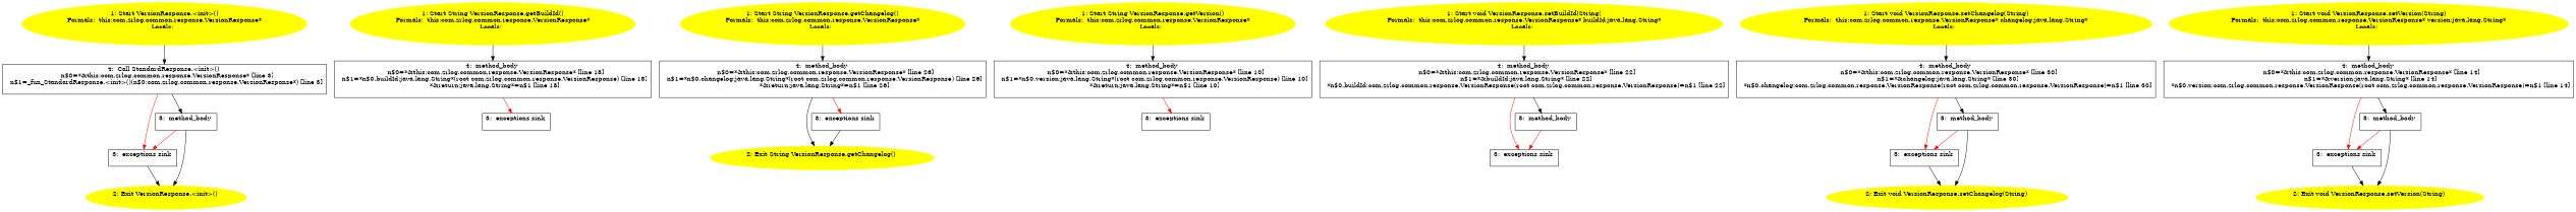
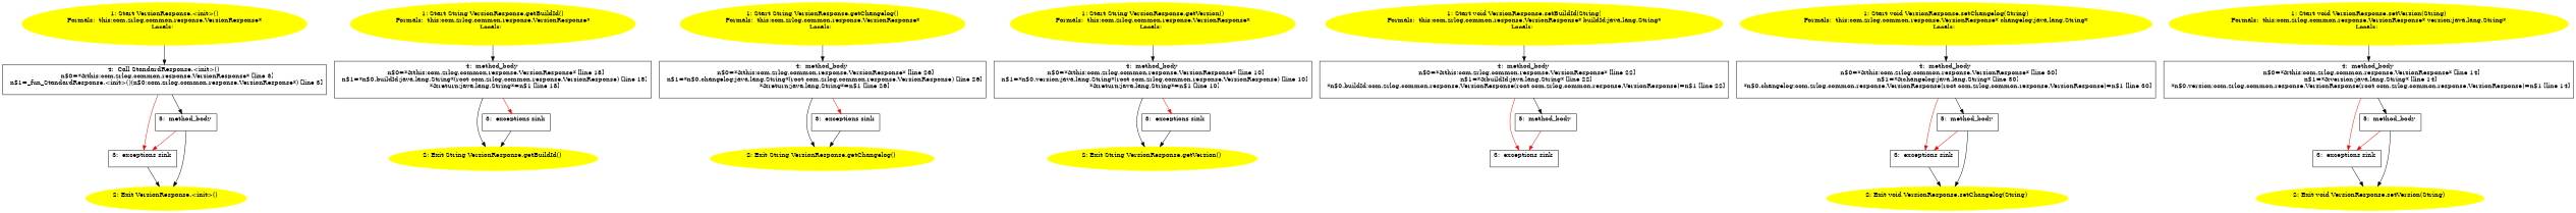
  digraph {
    node [shape=box]
    n1 [color=yellow label="1: Start VersionResponse.<init>()\nFormals:  this:com.zrlog.common.response.VersionResponse*\nLocals:  \n  " style=filled shape=""]
    n2 [label="4:  Call StandardResponse.<init>() \n   n$0=*&this:com.zrlog.common.response.VersionResponse* [line 3]\n  n$1=_fun_StandardResponse.<init>()(n$0:com.zrlog.common.response.VersionResponse*) [line 3]\n "]
    n3 [label="3:  exceptions sink \n  "]
    n4 [label="5:  method_body \n  "]
    n5 [color=yellow label="2: Exit VersionResponse.<init>() \n  " style=filled shape=""]
    n6 [color=yellow label="1: Start String VersionResponse.getBuildId()\nFormals:  this:com.zrlog.common.response.VersionResponse*\nLocals:  \n  " style=filled shape=""]
    n7 [label="4:  method_body \n   n$0=*&this:com.zrlog.common.response.VersionResponse* [line 18]\n  n$1=*n$0.buildId:java.lang.String*(root com.zrlog.common.response.VersionResponse) [line 18]\n  *&return:java.lang.String*=n$1 [line 18]\n "]
+   n8 [color=yellow label="2: Exit String VersionResponse.getBuildId() \n  " style=filled shape=""]
    n9 [label="3:  exceptions sink \n  "]
    n10 [color=yellow label="1: Start String VersionResponse.getChangelog()\nFormals:  this:com.zrlog.common.response.VersionResponse*\nLocals:  \n  " style=filled shape=""]
    n11 [label="4:  method_body \n   n$0=*&this:com.zrlog.common.response.VersionResponse* [line 26]\n  n$1=*n$0.changelog:java.lang.String*(root com.zrlog.common.response.VersionResponse) [line 26]\n  *&return:java.lang.String*=n$1 [line 26]\n "]
    n12 [color=yellow label="2: Exit String VersionResponse.getChangelog() \n  " style=filled shape=""]
    n13 [label="3:  exceptions sink \n  "]
    n14 [color=yellow label="1: Start String VersionResponse.getVersion()\nFormals:  this:com.zrlog.common.response.VersionResponse*\nLocals:  \n  " style=filled shape=""]
    n15 [label="4:  method_body \n   n$0=*&this:com.zrlog.common.response.VersionResponse* [line 10]\n  n$1=*n$0.version:java.lang.String*(root com.zrlog.common.response.VersionResponse) [line 10]\n  *&return:java.lang.String*=n$1 [line 10]\n "]
+   n16 [color=yellow label="2: Exit String VersionResponse.getVersion() \n  " style=filled shape=""]
    n17 [label="3:  exceptions sink \n  "]
    n18 [color=yellow label="1: Start void VersionResponse.setBuildId(String)\nFormals:  this:com.zrlog.common.response.VersionResponse* buildId:java.lang.String*\nLocals:  \n  " style=filled shape=""]
    n19 [label="4:  method_body \n   n$0=*&this:com.zrlog.common.response.VersionResponse* [line 22]\n  n$1=*&buildId:java.lang.String* [line 22]\n  *n$0.buildId:com.zrlog.common.response.VersionResponse(root com.zrlog.common.response.VersionResponse)=n$1 [line 22]\n "]
    n20 [label="3:  exceptions sink \n  "]
    n21 [label="5:  method_body \n  "]
    n22 [color=yellow label="1: Start void VersionResponse.setChangelog(String)\nFormals:  this:com.zrlog.common.response.VersionResponse* changelog:java.lang.String*\nLocals:  \n  " style=filled shape=""]
    n23 [label="4:  method_body \n   n$0=*&this:com.zrlog.common.response.VersionResponse* [line 30]\n  n$1=*&changelog:java.lang.String* [line 30]\n  *n$0.changelog:com.zrlog.common.response.VersionResponse(root com.zrlog.common.response.VersionResponse)=n$1 [line 30]\n "]
    n24 [label="3:  exceptions sink \n  "]
    n25 [label="5:  method_body \n  "]
    n26 [color=yellow label="2: Exit void VersionResponse.setChangelog(String) \n  " style=filled shape=""]
    n27 [color=yellow label="1: Start void VersionResponse.setVersion(String)\nFormals:  this:com.zrlog.common.response.VersionResponse* version:java.lang.String*\nLocals:  \n  " style=filled shape=""]
    n28 [label="4:  method_body \n   n$0=*&this:com.zrlog.common.response.VersionResponse* [line 14]\n  n$1=*&version:java.lang.String* [line 14]\n  *n$0.version:com.zrlog.common.response.VersionResponse(root com.zrlog.common.response.VersionResponse)=n$1 [line 14]\n "]
    n29 [label="3:  exceptions sink \n  "]
    n30 [label="5:  method_body \n  "]
    n31 [color=yellow label="2: Exit void VersionResponse.setVersion(String) \n  " style=filled shape=""]
    n1 -> n2
    n2 -> n3 [color=red]
    n2 -> n4
    n3 -> n5
    n4 -> n3 [color=red]
    n4 -> n5
    n6 -> n7
+   n7 -> n8
    n7 -> n9 [color=red]
+   n9 -> n8
    n10 -> n11
    n11 -> n12
    n11 -> n13 [color=red]
    n13 -> n12
    n14 -> n15
+   n15 -> n16
    n15 -> n17 [color=red]
+   n17 -> n16
    n18 -> n19
    n19 -> n20 [color=red]
    n19 -> n21
    n21 -> n20 [color=red]
    n22 -> n23
    n23 -> n24 [color=red]
    n23 -> n25
    n24 -> n26
    n25 -> n24 [color=red]
    n25 -> n26
    n27 -> n28
    n28 -> n29 [color=red]
    n28 -> n30
    n29 -> n31
    n30 -> n29 [color=red]
    n30 -> n31
  }
